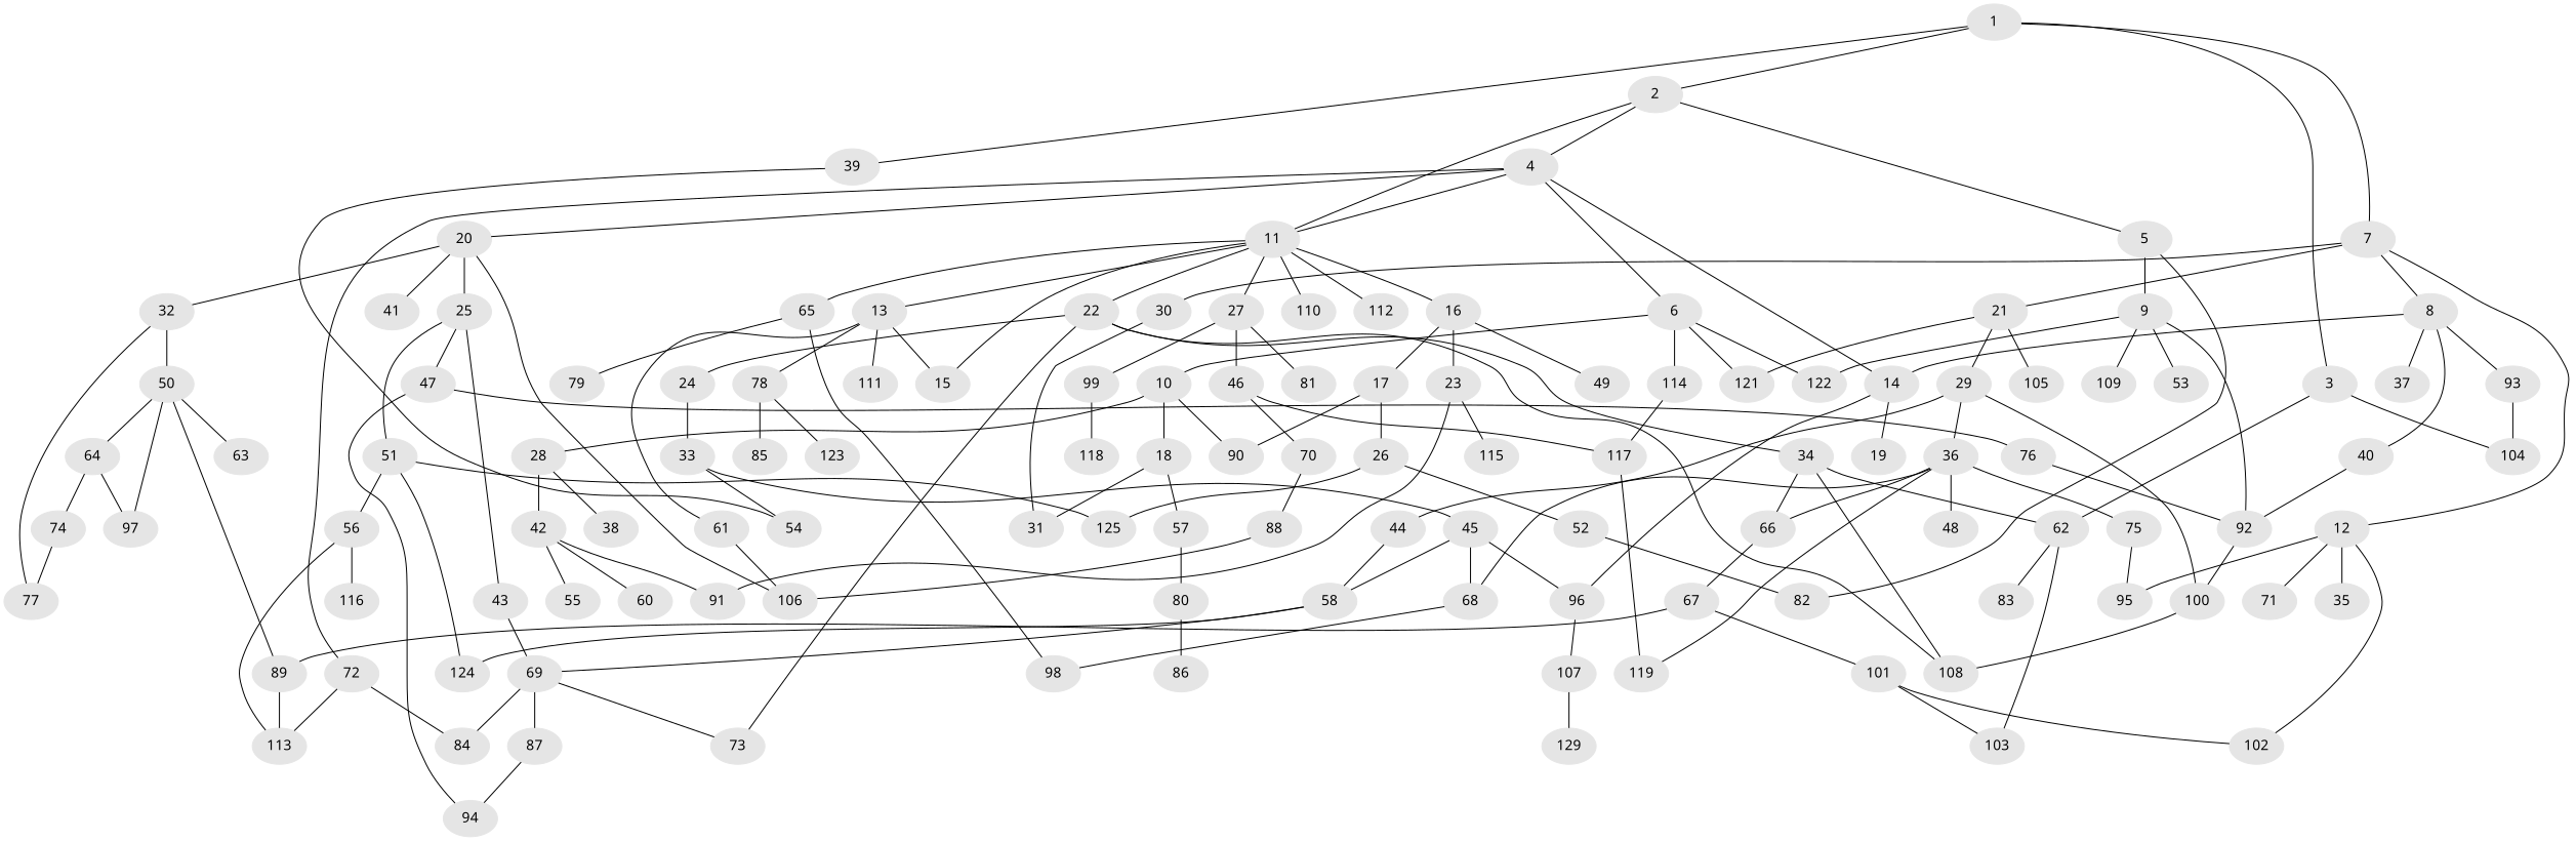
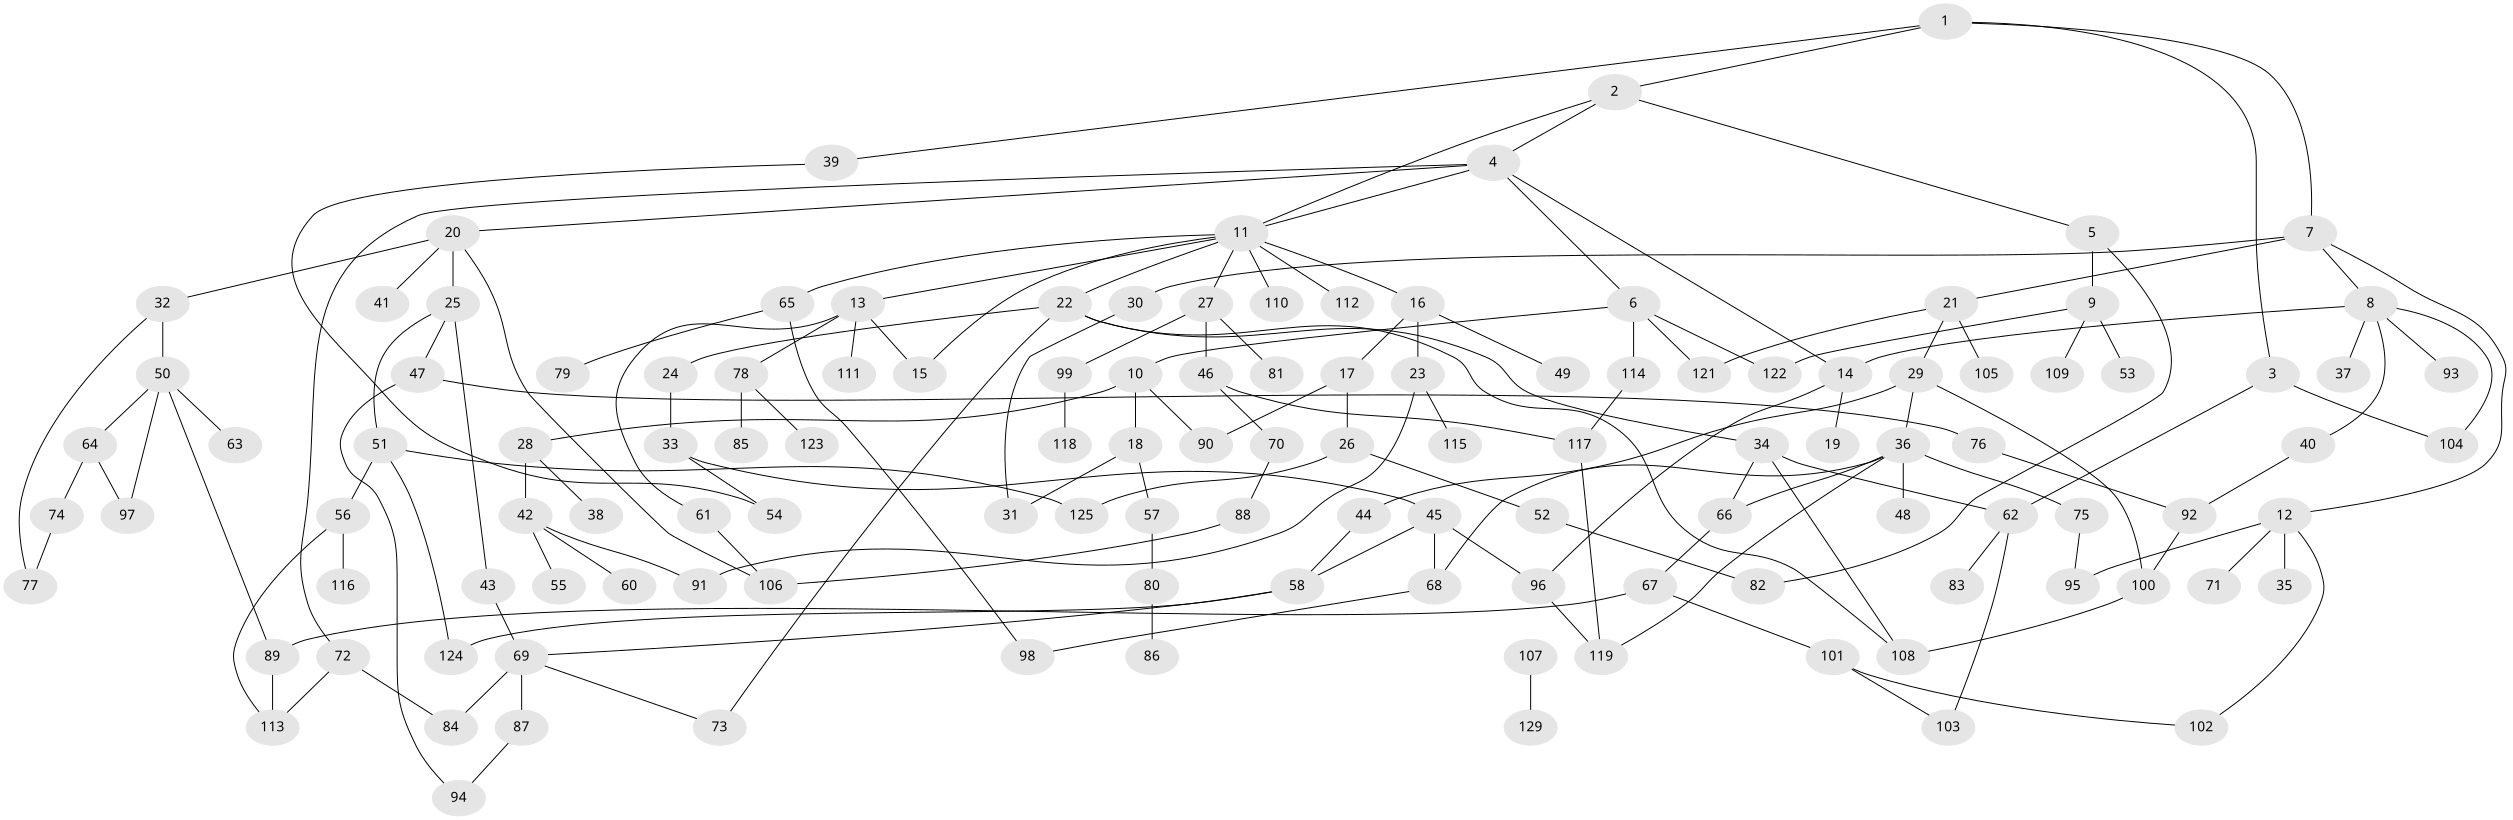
  graph {
    fontname="Noto Sans"
    node [color=gray90 fontname="Noto Sans" style=filled]
    edge [fontname="Noto Sans"]
    1
    2
    3
    7
    39
    4
    5
    11
    62
    104
    8
    12
    21
    30
    54
    6
    14
    20
    72
    9
    82
    13
    15
    16
    22
    27
    65
    110
    112
    83
    103
    10
    114
    121
    122
    19
    96
    25
    32
    41
    106
    113
    84
    53
    92
    109
    18
    28
    90
    117
    37
    40
    93
    35
    71
    95
    102
    29
    105
    31
    100
    57
    38
    42
    61
    78
    111
    17
    23
    49
    24
    34
    73
    108
    46
    81
    99
    79
    98
    85
    123
    107
    26
    91
    115
    52
    125
    80
    43
    47
    51
    50
    77
    36
    44
    33
    66
    45
    69
    76
    94
    56
    124
    70
    118
    55
    60
    48
    68
    75
    119
    58
    63
    64
    89
    97
    67
    87
    88
    74
    116
    86
    101
    n124 [label=129]
    1 -- 2
    1 -- 3
    1 -- 7
    1 -- 39
    2 -- 4
    2 -- 5
    2 -- 11
    3 -- 62
    3 -- 104
    7 -- 8
    7 -- 12
    7 -- 21
    7 -- 30
    39 -- 54
    4 -- 11
    4 -- 6
    4 -- 14
    4 -- 20
    4 -- 72
    5 -- 9
    5 -- 82
    11 -- 13
    11 -- 15
    11 -- 16
    11 -- 22
    11 -- 27
    11 -- 65
    11 -- 110
    11 -- 112
    62 -- 83
    62 -- 103
-   93 -- 104
+   8 -- 104
    8 -- 14
    8 -- 37
    8 -- 40
    8 -- 93
    12 -- 35
    12 -- 71
    12 -- 95
    12 -- 102
    21 -- 121
    21 -- 29
    21 -- 105
    30 -- 31
    6 -- 10
    6 -- 114
    6 -- 121
    6 -- 122
    14 -- 19
    14 -- 96
    20 -- 25
    20 -- 32
    20 -- 41
    20 -- 106
    72 -- 113
    72 -- 84
    9 -- 122
    9 -- 53
-   9 -- 92
    9 -- 109
    13 -- 15
    13 -- 61
    13 -- 78
    13 -- 111
    16 -- 17
    16 -- 23
    16 -- 49
    22 -- 24
    22 -- 34
    22 -- 73
    22 -- 108
    27 -- 46
    27 -- 81
    27 -- 99
    65 -- 79
    65 -- 98
    10 -- 18
    10 -- 28
    10 -- 90
    114 -- 117
-   96 -- 107
+   96 -- 119
    25 -- 43
    25 -- 47
    25 -- 51
    32 -- 50
    32 -- 77
    92 -- 100
    18 -- 31
    18 -- 57
    28 -- 38
    28 -- 42
    117 -- 119
    40 -- 92
    29 -- 100
    29 -- 36
    29 -- 44
    100 -- 108
    57 -- 80
    42 -- 91
    42 -- 55
    42 -- 60
    61 -- 106
    78 -- 85
    78 -- 123
    17 -- 90
    17 -- 26
    23 -- 91
    23 -- 115
    24 -- 33
    34 -- 62
    34 -- 108
    34 -- 66
    46 -- 117
    46 -- 70
    99 -- 118
    107 -- n124
    26 -- 52
    26 -- 125
    52 -- 82
    80 -- 86
    43 -- 69
    47 -- 76
    47 -- 94
    51 -- 125
    51 -- 56
    51 -- 124
    50 -- 63
    50 -- 64
    50 -- 89
    50 -- 97
    36 -- 66
    36 -- 48
    36 -- 68
    36 -- 75
    36 -- 119
    44 -- 58
    33 -- 54
    33 -- 45
    66 -- 67
    45 -- 96
    45 -- 68
    45 -- 58
    69 -- 84
    69 -- 73
    69 -- 87
    76 -- 92
    56 -- 113
    56 -- 116
    70 -- 88
    68 -- 98
    75 -- 95
    58 -- 69
    58 -- 124
    64 -- 97
    64 -- 74
    89 -- 113
    67 -- 89
    67 -- 101
    87 -- 94
    88 -- 106
    74 -- 77
    101 -- 103
    101 -- 102
  }
